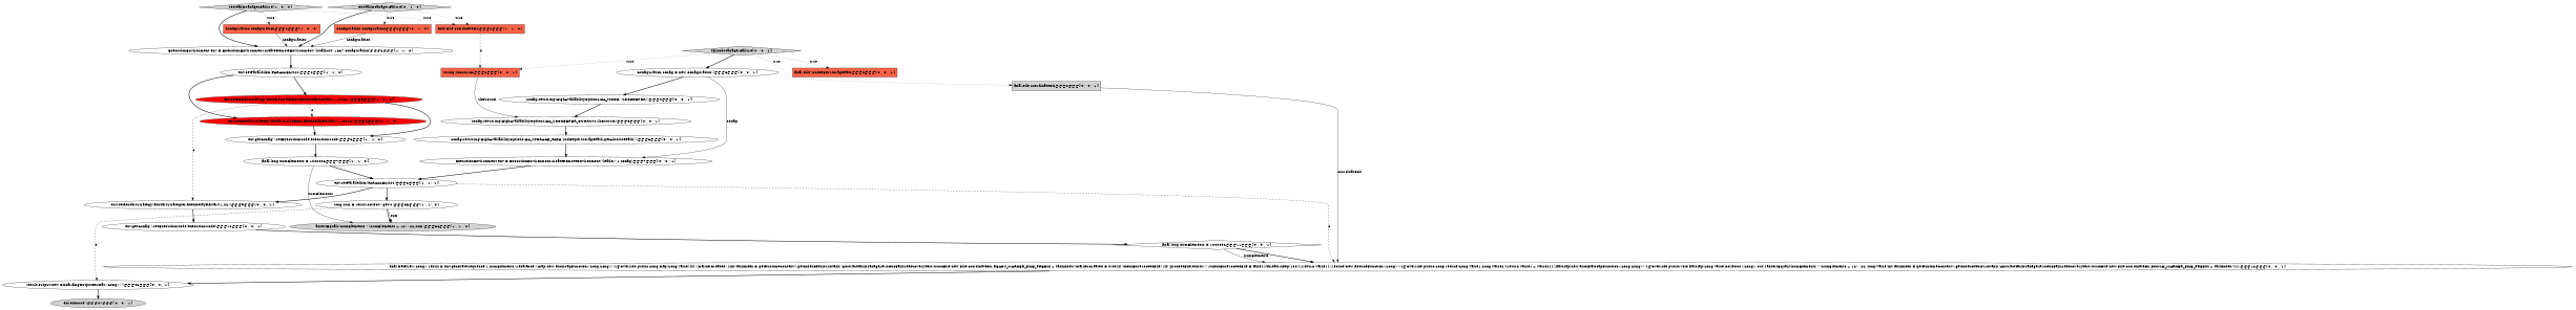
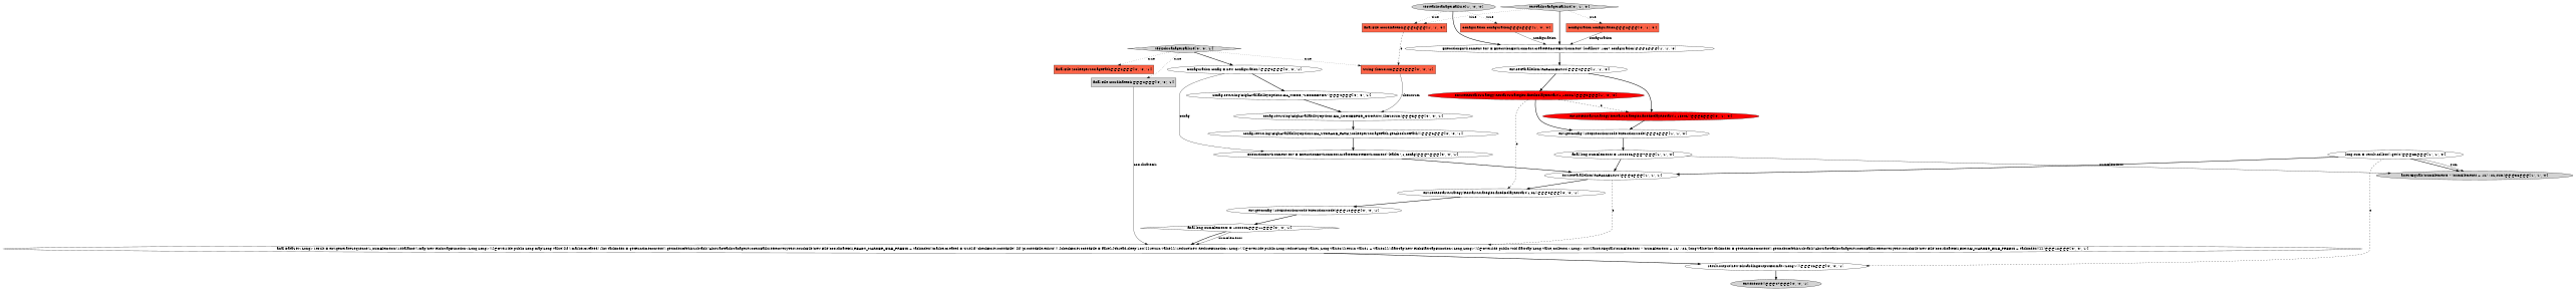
  digraph {
    node [fillcolor=white shape=ellipse style=filled]
    edge [style=bold]
    n1 [fillcolor=tomato label="String zkQuorum@@@2@@@['0', '0', '1']" shape=box]
    n2 [label="config.setString(HighAvailabilityOptions.HA_ZOOKEEPER_QUORUM,zkQuorum)@@@5@@@['0', '0', '1']"]
    n3 [label="config.setString(HighAvailabilityOptions.HA_STORAGE_PATH,zookeeperStoragePath.getAbsolutePath())@@@6@@@['0', '0', '1']"]
    n4 [fillcolor=lightgray label="testJobManagerFailure['0', '0', '1']" shape=diamond]
    n5 [fillcolor=tomato label="final File zookeeperStoragePath@@@2@@@['0', '0', '1']" shape=box]
    n6 [label="Configuration config = new Configuration()@@@3@@@['0', '0', '1']"]
    n7 [fillcolor=lightgray label="final File coordinateDir@@@2@@@['0', '0', '1']" shape=box]
    n8 [label="ExecutionEnvironment env = ExecutionEnvironment.createRemoteEnvironment(\"leader\",1,config)@@@7@@@['0', '0', '1']"]
    n9 [label="config.setString(HighAvailabilityOptions.HA_MODE,\"ZOOKEEPER\")@@@4@@@['0', '0', '1']"]
    n10 [label="final DataSet<Long> result = env.generateSequence(1,numElements).rebalance().map(new RichMapFunction<Long,Long>(){@Override public Long map(Long value){if (!markerCreated) {int taskIndex = getRuntimeContext().getIndexOfThisSubtask()AbstractTaskManagerProcessFailureRecoveryTest.touchFile(new File(coordinateDir,READY_MARKER_FILE_PREFIX + taskIndex))markerCreated = true}if (checkForProceedFile) {if (proceedFile.exists()) {checkForProceedFile = false}{Thread.sleep(100)}}return value}}).reduce(new ReduceFunction<Long>(){@Override public Long reduce(Long value1,Long value2){return value1 + value2}}).flatMap(new RichFlatMapFunction<Long,Long>(){@Override public void flatMap(Long value,Collector<Long> out){assertEquals(numElements * (numElements + 1L) / 2L,(long)value)int taskIndex = getRuntimeContext().getIndexOfThisSubtask()AbstractTaskManagerProcessFailureRecoveryTest.touchFile(new File(coordinateDir,FINISH_MARKER_FILE_PREFIX + taskIndex))}})@@@12@@@['0', '0', '1']"]
    n11 [label="env.setRestartStrategy(RestartStrategies.fixedDelayRestart(1,0L))@@@9@@@['0', '0', '1']"]
    n12 [label="env.getConfig().setExecutionMode(executionMode)@@@10@@@['0', '0', '1']"]
    n13 [label="final long numElements = 100000L@@@11@@@['0', '0', '1']" shape=diamond]
    n14 [label="final long numElements = 100000L@@@7@@@['1', '1', '0']"]
    n15 [label="env.setParallelism(PARALLELISM)@@@8@@@['1', '1', '1']"]
    n16 [fillcolor=lightgray label="assertEquals(numElements * (numElements + 1L) / 2L,sum)@@@36@@@['1', '1', '0']"]
    n17 [label="long sum = result.collect().get(0)@@@35@@@['1', '1', '0']"]
    n18 [label="result.output(new DiscardingOutputFormat<Long>())@@@46@@@['0', '0', '1']"]
    n19 [fillcolor=lightgray label="env.execute()@@@47@@@['0', '0', '1']"]
    n20 [fillcolor=red label="env.setRestartStrategy(RestartStrategies.fixedDelayRestart(1,1500L))@@@5@@@['0', '1', '0']"]
    n21 [label="env.getConfig().setExecutionMode(executionMode)@@@6@@@['1', '1', '0']"]
-   n22 [fillcolor=lightgray label="testTaskManagerFailure['1', '0', '0']" shape=diamond]
+   n22 [fillcolor=lightgray label="testTaskManagerFailure['1', '0', '0']"]
    n23 [fillcolor=tomato label="final File coordinateDir@@@2@@@['1', '1', '0']" shape=box]
    n24 [label="ExecutionEnvironment env = ExecutionEnvironment.createRemoteEnvironment(\"localhost\",1337,configuration)@@@3@@@['1', '1', '0']"]
    n25 [fillcolor=tomato label="Configuration configuration@@@2@@@['1', '0', '0']" shape=box]
    n26 [label="env.setParallelism(PARALLELISM)@@@4@@@['1', '1', '0']"]
    n27 [fillcolor=red label="env.setRestartStrategy(RestartStrategies.fixedDelayRestart(1,1000L))@@@5@@@['1', '0', '0']"]
    n28 [fillcolor=lightgray label="testTaskManagerFailure['0', '1', '0']" shape=diamond]
    n29 [fillcolor=tomato label="Configuration configuration@@@2@@@['0', '1', '0']" shape=box]
    n1 -> n2 [label=zkQuorum style=solid]
    n2 -> n3
    n3 -> n8
    n4 -> n1 [label=true style=dotted]
    n4 -> n5 [label=true style=dotted]
    n4 -> n6
    n4 -> n7 [label=true style=dotted]
    n6 -> n8 [label=config style=solid]
    n6 -> n9
    n7 -> n10 [label=coordinateDir style=solid]
    n8 -> n15
    n9 -> n2
    n10 -> n18
    n11 -> n12
    n12 -> n13
    n13 -> n10
    n13 -> n10 [label=numElements style=solid]
    n14 -> n15
    n14 -> n16 [label=numElements style=solid]
    n15 -> n10 [label=0 style=dashed]
    n15 -> n11
-   n15 -> n17
+   n17 -> n15
    n17 -> n16
    n17 -> n16 [label=sum style=solid]
    n17 -> n18 [label=0 style=dashed]
    n18 -> n19
    n20 -> n21
    n21 -> n14
    n22 -> n23 [label=true style=dotted]
    n22 -> n24
    n22 -> n25 [label=true style=dotted]
    n23 -> n1 [label=0 style=dashed]
    n24 -> n26
    n25 -> n24 [label=configuration style=solid]
    n26 -> n20
    n26 -> n27
    n27 -> n11 [label=0 style=dashed]
    n27 -> n20 [label=0 style=dashed]
    n27 -> n21
    n28 -> n23 [label=true style=dotted]
    n28 -> n24
    n28 -> n29 [label=true style=dotted]
    n29 -> n24 [label=configuration style=solid]
  }
